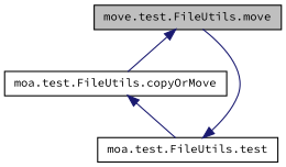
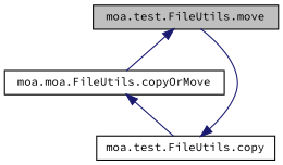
  digraph {
    fontname="Source Code Pro"
    rankdir=TB
    node [color=black fillcolor=white fontname="Source Code Pro" fontsize=10 shape=record style=filled]
    edge [color=midnightblue dir=back fontname="Source Code Pro" fontsize=10 labelfontname=Helvetica labelfontsize=10 style=solid]
-   n1 [fillcolor=grey75 fontcolor=black height=0.2 label="move.test.FileUtils.move" width=0.4]
-   n2 [height=0.2 label="moa.test.FileUtils.copyOrMove" width=0.4]
-   n3 [height=0.2 label="moa.test.FileUtils.test" width=0.4]
+   n1 [fillcolor=grey75 fontcolor=black height=0.2 label="moa.test.FileUtils.move" width=0.4]
+   n2 [height=0.2 label="moa.moa.FileUtils.copyOrMove" width=0.4]
+   n3 [height=0.2 label="moa.test.FileUtils.copy" width=0.4]
    n1 -> n2
    n2 -> n3
    n3 -> n1
  }
